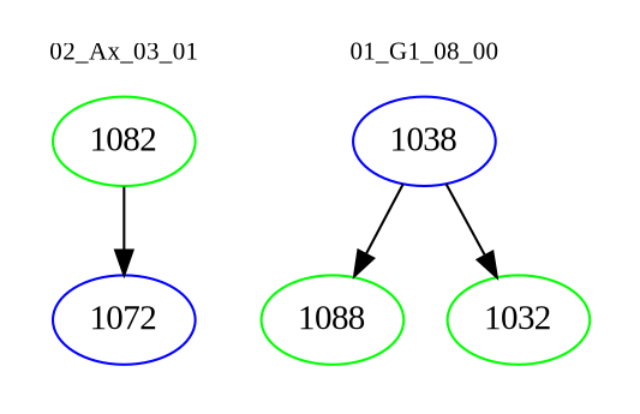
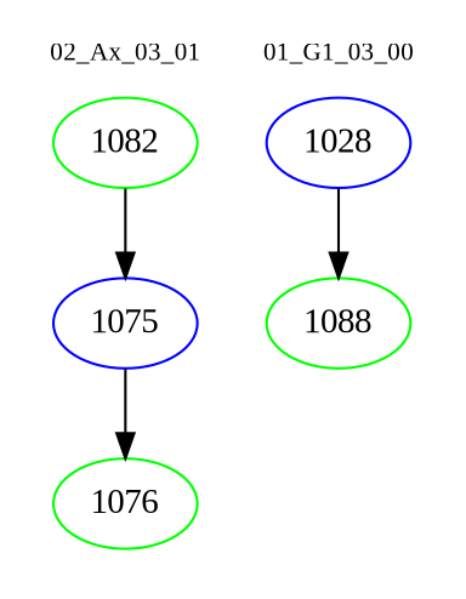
  digraph {
    fontname="Liberation Serif"
    node [color=green fontname="Liberation Serif"]
    edge [color=black fontname="Liberation Serif"]
-   n1 [color=blue label=1072]
+   n1 [color=blue label=1075]
+   n2 [label=1076]
    n3 [label=1082]
-   n4 [color=blue label=1038]
+   n4 [color=blue label=1028]
    n5 [label=1088]
-   n6 [label=1032]
    subgraph cluster_1 {
      color=white
      fontsize=10
      label="02_Ax_03_01"
      n1
+     n2
      n3
    }
    subgraph cluster_2 {
      color=white
      fontsize=10
-     label="01_G1_08_00"
+     label="01_G1_03_00"
      n4
      n5
-     n6
    }
+   n1 -> n2
    n3 -> n1
    n4 -> n5
-   n4 -> n6
  }
